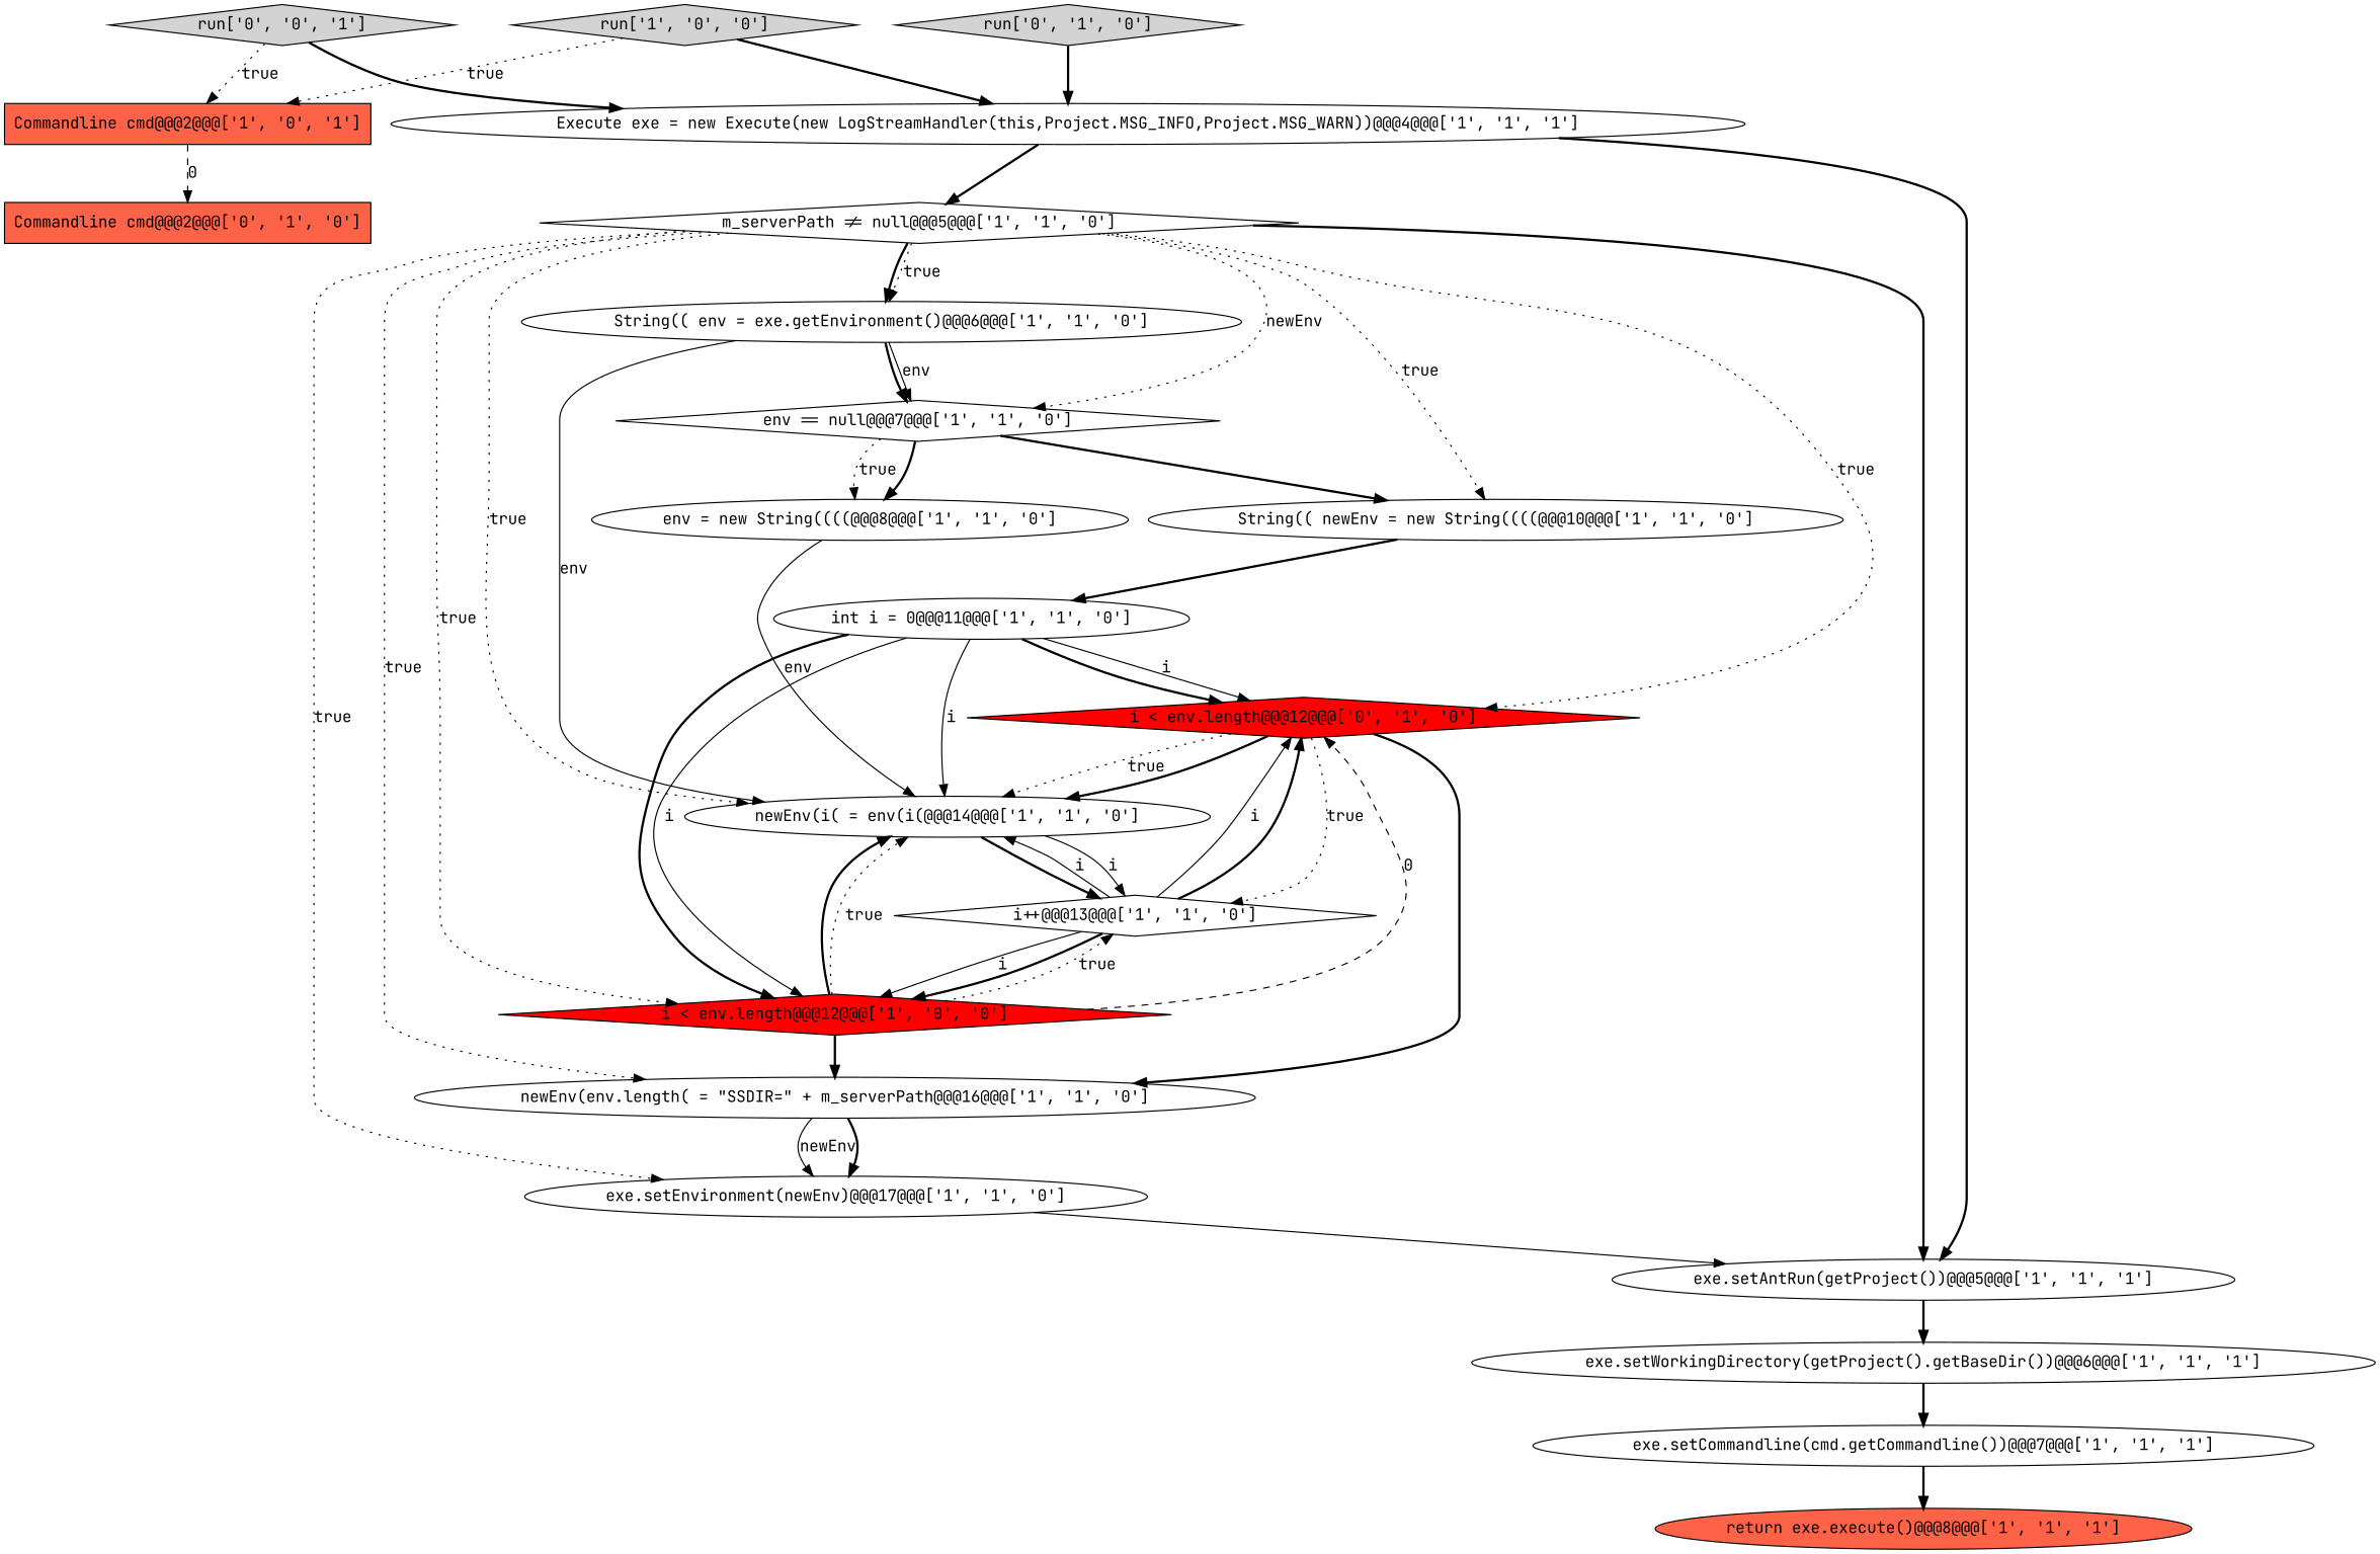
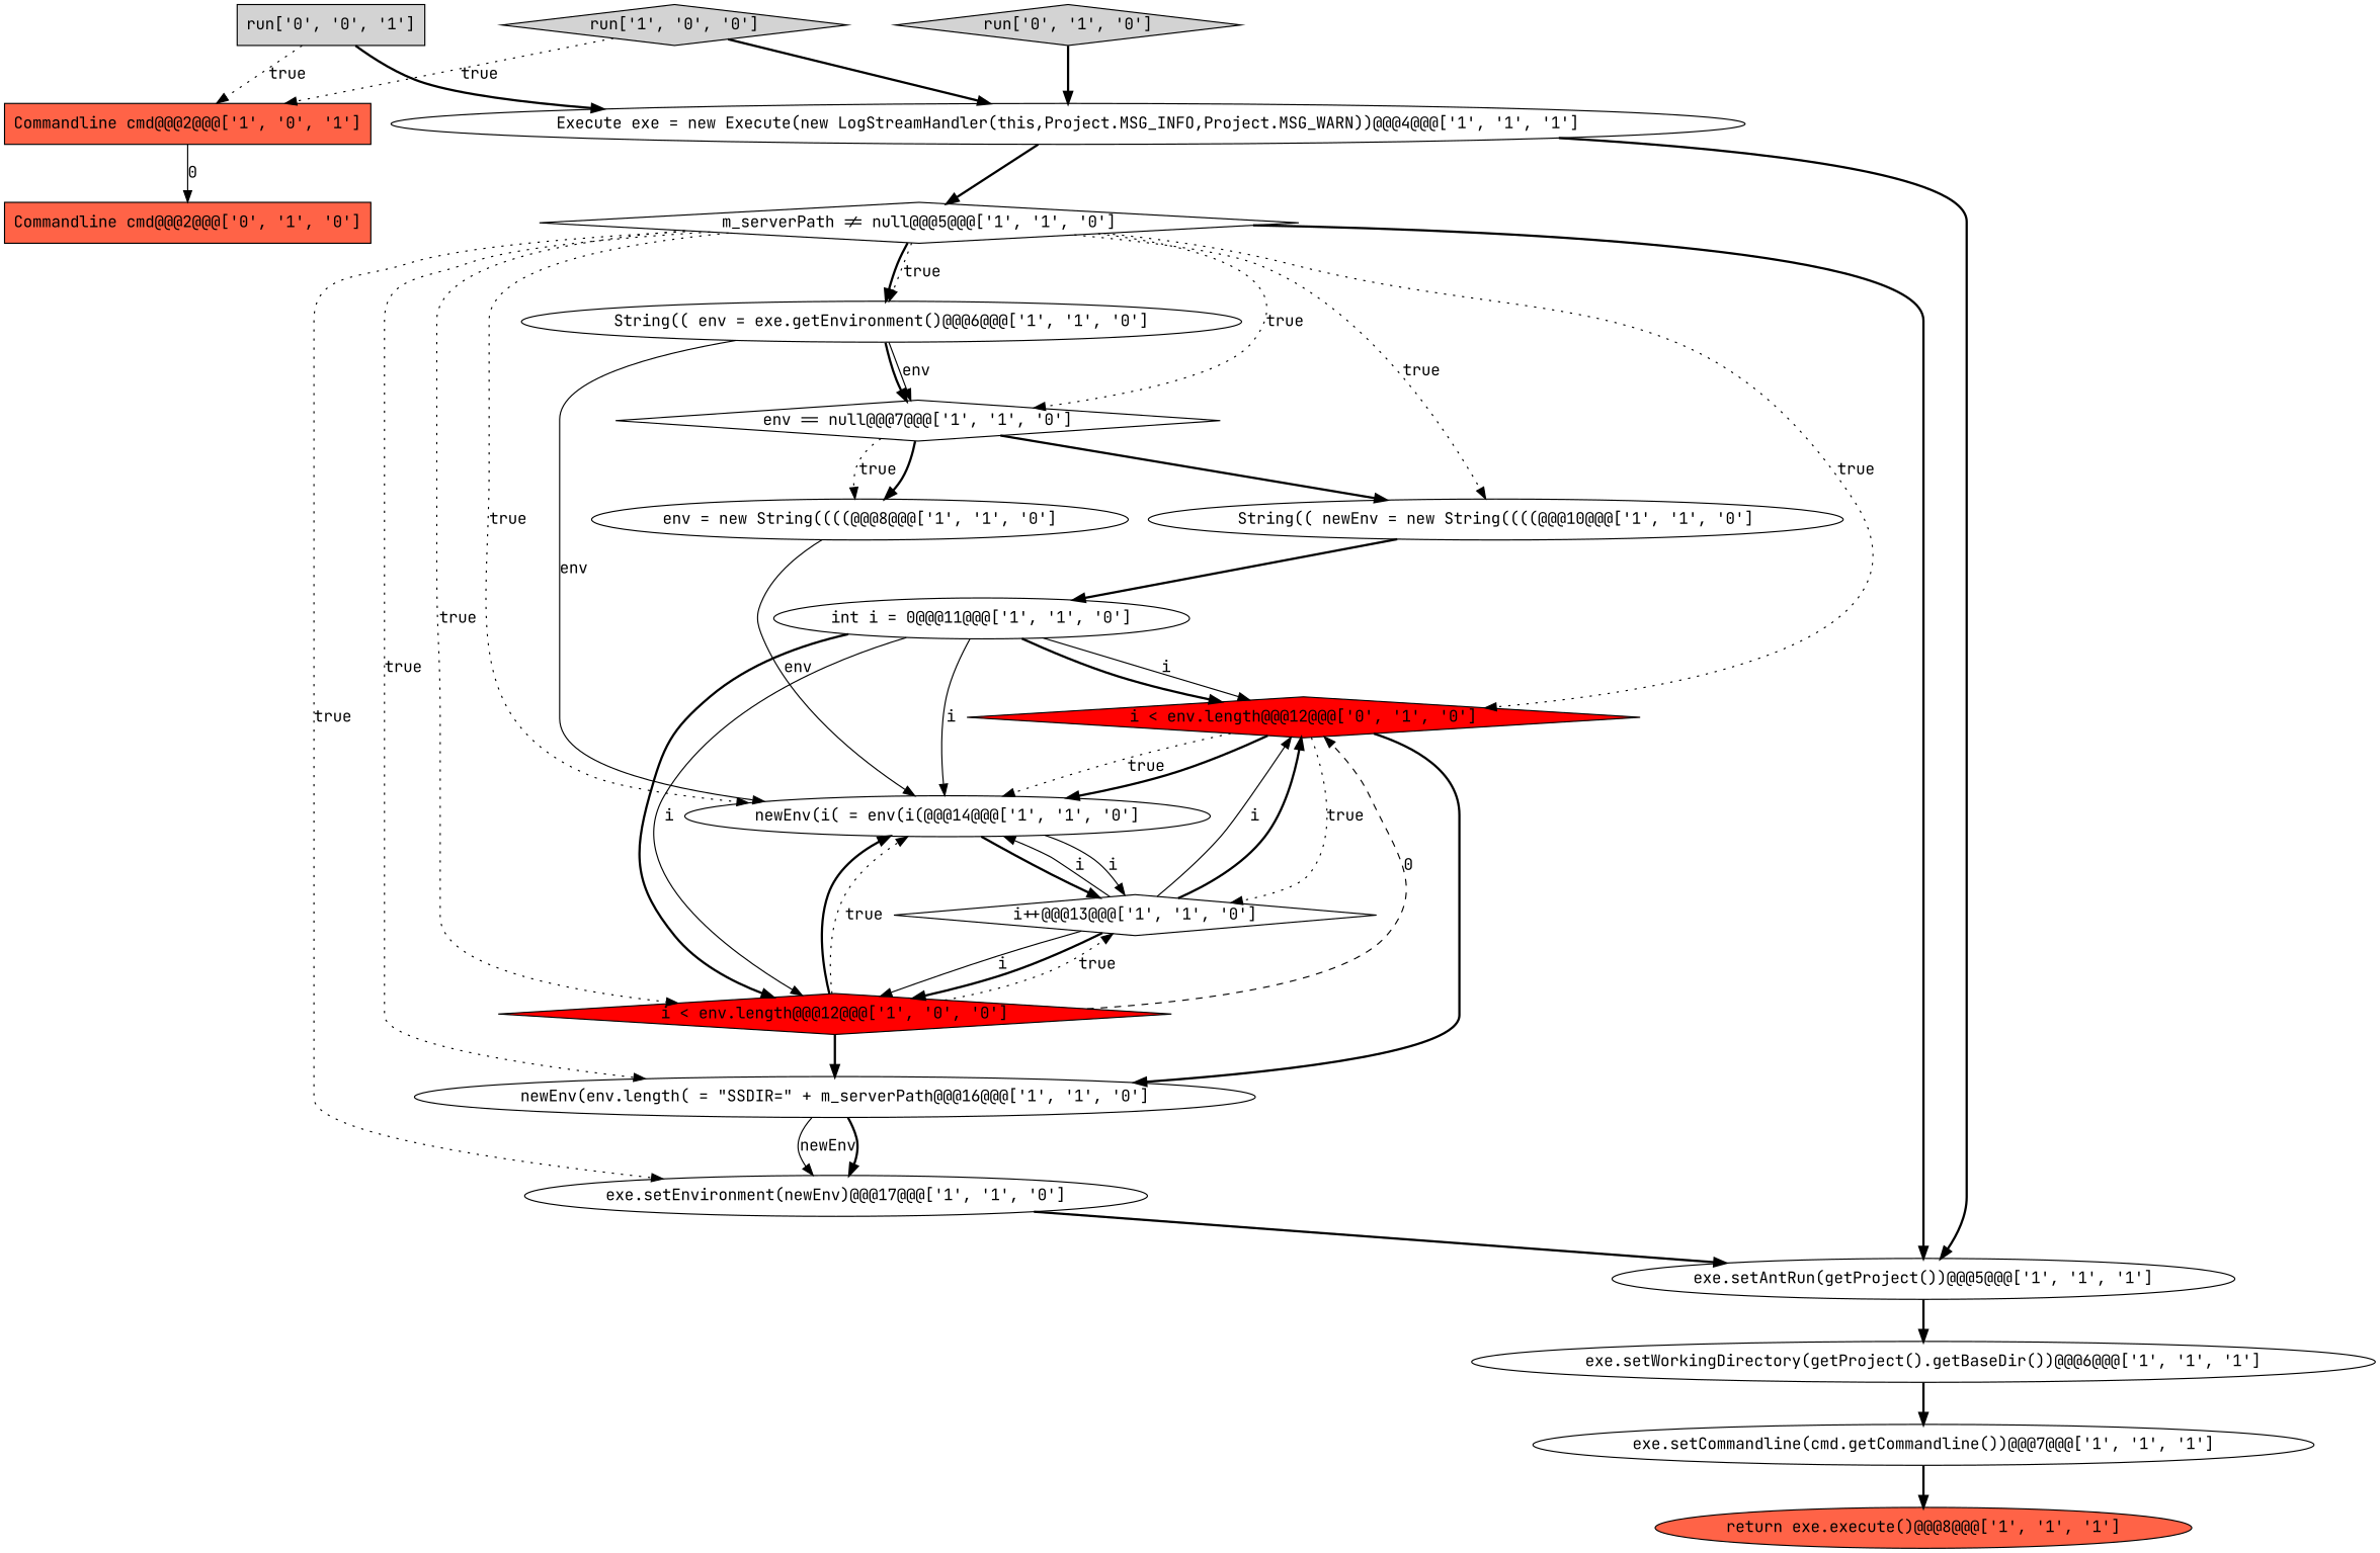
  digraph {
    fontname="JetBrains Mono"
    node [fillcolor=white fontname="JetBrains Mono" shape=ellipse style=filled]
    edge [fontname="JetBrains Mono" style=bold]
    n1 [fillcolor=tomato label="Commandline cmd@@@2@@@['0', '1', '0']" shape=box]
-   n2 [fillcolor=lightgray label="run['0', '0', '1']" shape=diamond]
+   n2 [fillcolor=lightgray label="run['0', '0', '1']" shape=box]
    n3 [label="Execute exe = new Execute(new LogStreamHandler(this,Project.MSG_INFO,Project.MSG_WARN))@@@4@@@['1', '1', '1']"]
    n4 [fillcolor=tomato label="Commandline cmd@@@2@@@['1', '0', '1']" shape=box]
    n5 [label="exe.setAntRun(getProject())@@@5@@@['1', '1', '1']"]
    n6 [label="m_serverPath != null@@@5@@@['1', '1', '0']" shape=diamond]
    n7 [label="exe.setWorkingDirectory(getProject().getBaseDir())@@@6@@@['1', '1', '1']"]
    n8 [label="exe.setCommandline(cmd.getCommandline())@@@7@@@['1', '1', '1']"]
    n9 [fillcolor=lightgray label="run['1', '0', '0']" shape=diamond]
    n10 [fillcolor=red label="i < env.length@@@12@@@['0', '1', '0']" shape=diamond]
    n11 [label="newEnv(i( = env(i(@@@14@@@['1', '1', '0']"]
    n12 [label="newEnv(env.length( = \"SSDIR=\" + m_serverPath@@@16@@@['1', '1', '0']"]
    n13 [label="i++@@@13@@@['1', '1', '0']" shape=diamond]
    n14 [label="exe.setEnvironment(newEnv)@@@17@@@['1', '1', '0']"]
    n15 [fillcolor=red label="i < env.length@@@12@@@['1', '0', '0']" shape=diamond]
    n16 [fillcolor=tomato label="return exe.execute()@@@8@@@['1', '1', '1']"]
    n17 [label="String(( newEnv = new String((((@@@10@@@['1', '1', '0']"]
    n18 [label="String(( env = exe.getEnvironment()@@@6@@@['1', '1', '0']"]
    n19 [label="env == null@@@7@@@['1', '1', '0']" shape=diamond]
    n20 [label="int i = 0@@@11@@@['1', '1', '0']"]
    n21 [label="env = new String((((@@@8@@@['1', '1', '0']"]
    n22 [fillcolor=lightgray label="run['0', '1', '0']" shape=diamond]
    n2 -> n3
    n2 -> n4 [label=true style=dotted]
    n3 -> n5
    n3 -> n6
-   n4 -> n1 [label=0 style=dashed]
+   n4 -> n1 [label=0 style=solid]
    n5 -> n7
    n6 -> n5
    n6 -> n10 [label=true style=dotted]
    n6 -> n11 [label=true style=dotted]
    n6 -> n12 [label=true style=dotted]
    n6 -> n14 [label=true style=dotted]
    n6 -> n15 [label=true style=dotted]
    n6 -> n17 [label=true style=dotted]
    n6 -> n18 [label=true style=dotted]
    n6 -> n18
-   n6 -> n19 [label=newEnv style=dotted]
+   n6 -> n19 [label=true style=dotted]
    n7 -> n8
    n8 -> n16
    n9 -> n3
    n9 -> n4 [label=true style=dotted]
    n10 -> n11 [label=true style=dotted]
    n10 -> n11
    n10 -> n12
    n10 -> n13 [label=true style=dotted]
    n11 -> n13 [label=i style=solid]
    n11 -> n13
    n12 -> n14 [label=newEnv style=solid]
    n12 -> n14
    n13 -> n10 [label=i style=solid]
    n13 -> n10
    n13 -> n11 [label=i style=solid]
    n13 -> n15 [label=i style=solid]
    n13 -> n15
-   n14 -> n5 [style=solid]
+   n14 -> n5
    n15 -> n10 [label=0 style=dashed]
    n15 -> n11 [label=true style=dotted]
    n15 -> n11
    n15 -> n12
    n15 -> n13 [label=true style=dotted]
    n17 -> n20
    n18 -> n11 [label=env style=solid]
    n18 -> n19 [label=env style=solid]
    n18 -> n19
    n19 -> n17
    n19 -> n21
    n19 -> n21 [label=true style=dotted]
    n20 -> n10 [label=i style=solid]
    n20 -> n10
    n20 -> n11 [label=i style=solid]
    n20 -> n15 [label=i style=solid]
    n20 -> n15
    n21 -> n11 [label=env style=solid]
    n22 -> n3
  }
